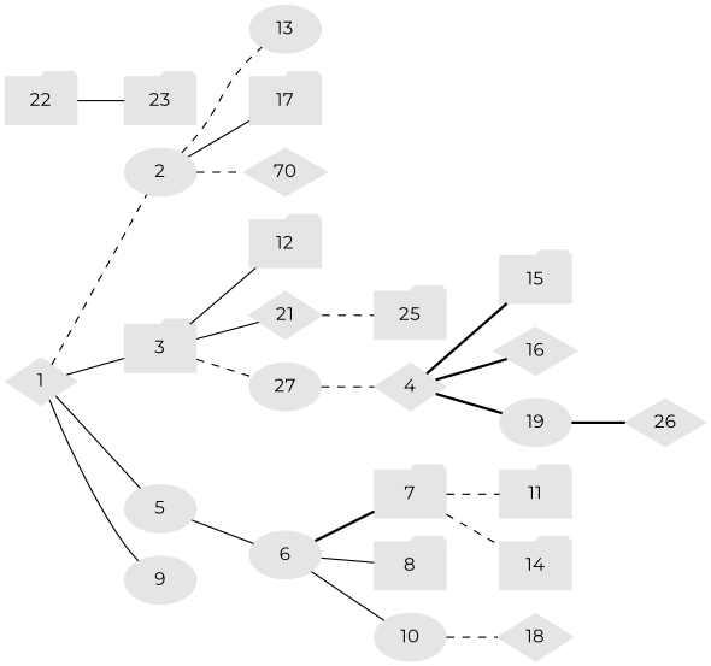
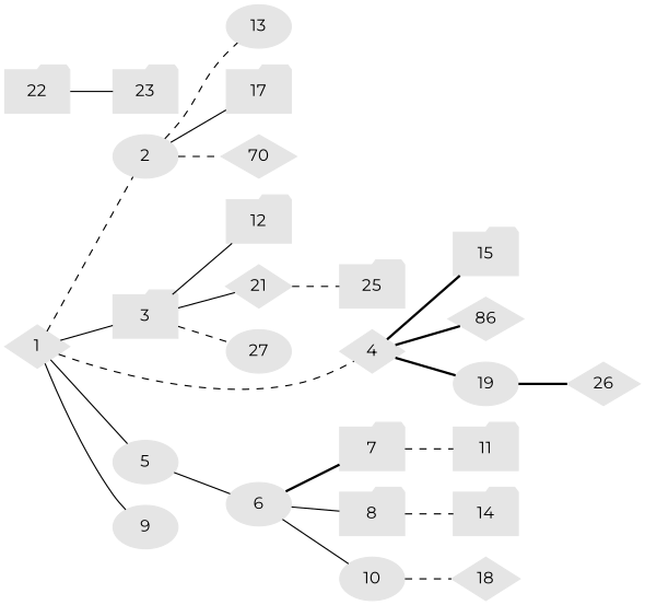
  graph {
    fontname=Montserrat
    rankdir=LR
    node [color=gray90 fontname=Montserrat shape=folder style=filled]
    edge [fontname=Montserrat style=solid weight=1.0]
    1 [shape=diamond]
    2 [shape=ellipse]
    3
    4 [shape=diamond]
    5 [shape=ellipse]
    9 [shape=ellipse]
    13 [shape=ellipse]
    17
    n9 [label=70 shape=diamond]
    12
    21 [shape=diamond]
    27 [shape=ellipse]
    15
-   16 [shape=diamond]
+   16 [shape=diamond label=86]
    19 [shape=ellipse]
    6 [shape=ellipse]
    22
    23
    25
    26 [shape=diamond]
    7
    8
    10 [shape=ellipse]
    11
    14
    18 [shape=diamond]
    1 -- 2 [style=dashed weight=2.0]
    1 -- 3
-   27 -- 4 [style=dashed]
+   1 -- 4 [style=dashed]
    1 -- 5
    1 -- 9
    2 -- 13 [style=dashed]
    2 -- 17
    2 -- n9 [style=dashed]
    3 -- 12
    3 -- 21
    3 -- 27 [style=dashed]
    4 -- 15 [style=bold]
    4 -- 16 [style=bold]
    4 -- 19 [style=bold]
    5 -- 6
    21 -- 25 [style=dashed]
    19 -- 26 [style=bold]
    6 -- 7 [style=bold]
    6 -- 8
    6 -- 10
    22 -- 23
    7 -- 11 [style=dashed]
-   7 -- 14 [style=dashed]
+   8 -- 14 [style=dashed]
    10 -- 18 [style=dashed]
  }
